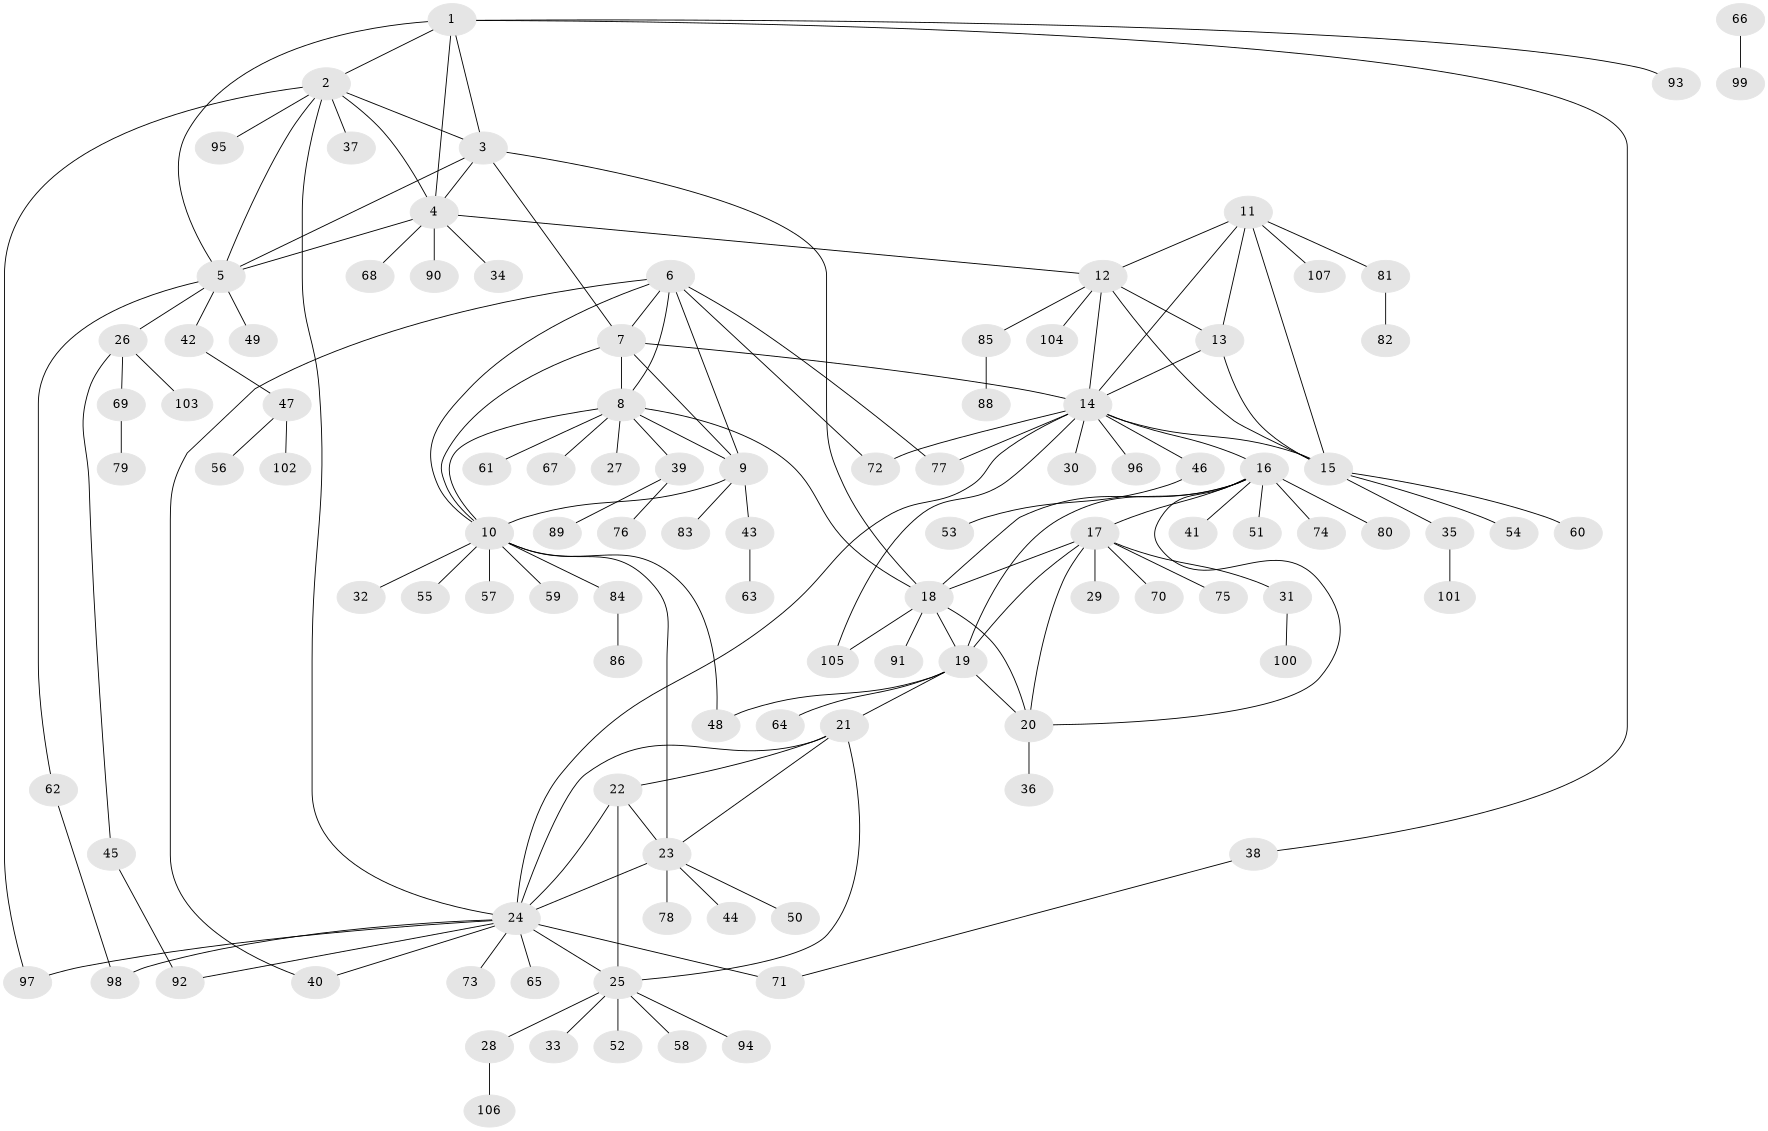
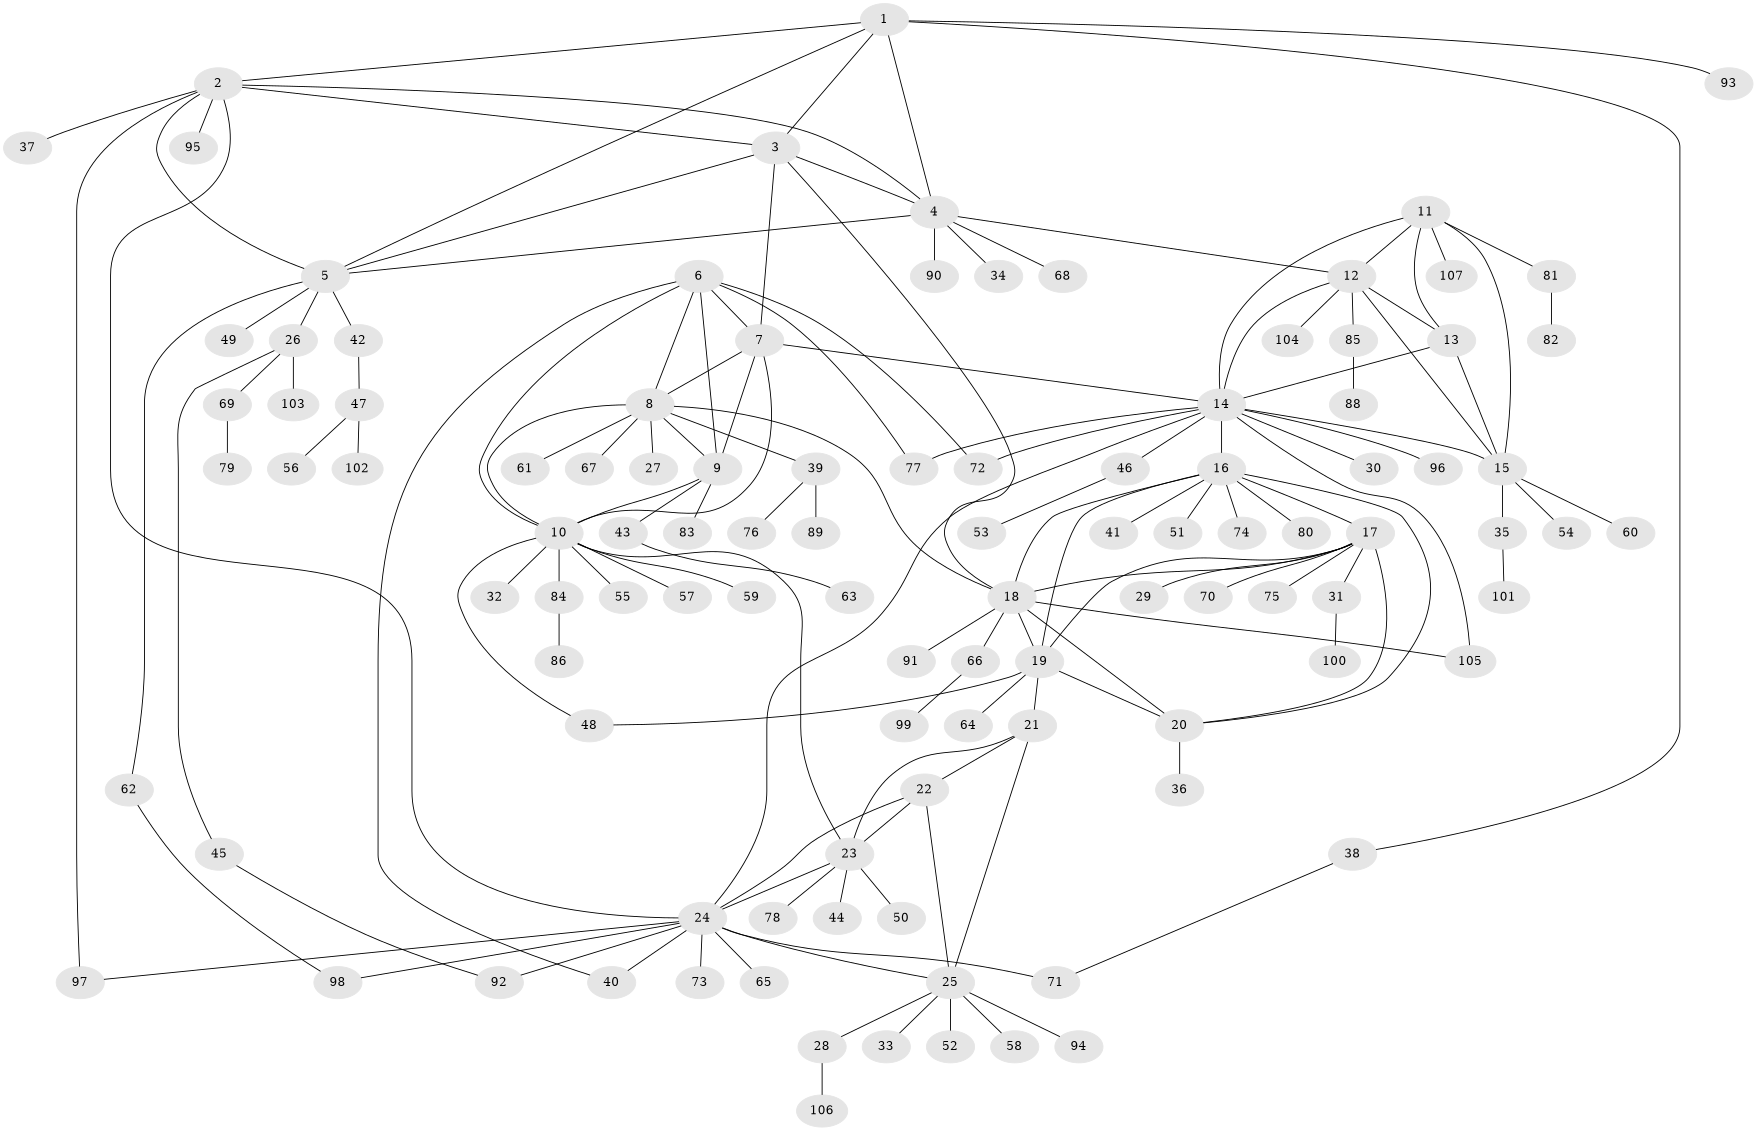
  graph {
    node [color=gray90 style=filled]
    1
    2
    3
    4
    5
    38
    93
    24
    37
    95
    97
    7
    18
    12
    34
    68
    90
    26
    42
    49
    62
    71
    40
    25
    65
    73
    92
    98
    8
    9
    10
    14
    105
    19
    20
    66
    91
    13
    15
    85
    104
    45
    69
    103
    47
    6
    72
    77
    27
    39
    61
    67
    43
    83
    23
    32
    48
    55
    57
    59
    84
    16
    30
    46
    96
    76
    89
    63
    44
    50
    78
    86
    11
    81
    107
    35
    54
    60
    82
    88
    17
    41
    51
    74
    80
    53
    101
    29
    31
    70
    75
    21
    64
    36
    100
    99
    22
    28
    33
    52
    58
    94
    106
    79
    56
    102
    1 -- 2
    1 -- 3
    1 -- 4
    1 -- 5
    1 -- 38
    1 -- 93
    2 -- 3
    2 -- 4
    2 -- 5
    2 -- 24
    2 -- 37
    2 -- 95
    2 -- 97
    3 -- 4
    3 -- 5
    3 -- 7
    3 -- 18
    4 -- 5
    4 -- 12
    4 -- 34
    4 -- 68
    4 -- 90
    5 -- 26
    5 -- 42
    5 -- 49
    5 -- 62
    38 -- 71
    24 -- 97
    24 -- 71
    24 -- 40
    24 -- 25
    24 -- 65
    24 -- 73
    24 -- 92
    24 -- 98
    7 -- 8
    7 -- 9
    7 -- 10
    7 -- 14
    18 -- 105
    18 -- 19
    18 -- 20
+   18 -- 66
    18 -- 91
    12 -- 14
    12 -- 13
    12 -- 15
    12 -- 85
    12 -- 104
    26 -- 45
    26 -- 69
    26 -- 103
    42 -- 47
    62 -- 98
    25 -- 28
    25 -- 33
    25 -- 52
    25 -- 58
    25 -- 94
    8 -- 18
    8 -- 9
    8 -- 10
    8 -- 27
    8 -- 39
    8 -- 61
    8 -- 67
    9 -- 10
    9 -- 43
    9 -- 83
    10 -- 23
    10 -- 32
    10 -- 48
    10 -- 55
    10 -- 57
    10 -- 59
    10 -- 84
    14 -- 24
    14 -- 105
    14 -- 15
    14 -- 72
    14 -- 77
    14 -- 16
    14 -- 30
    14 -- 46
    14 -- 96
    19 -- 20
    19 -- 48
    19 -- 21
    19 -- 64
    20 -- 36
    66 -- 99
    13 -- 14
    13 -- 15
    15 -- 35
    15 -- 54
    15 -- 60
    85 -- 88
    45 -- 92
    69 -- 79
    47 -- 56
    47 -- 102
    6 -- 7
    6 -- 40
    6 -- 8
    6 -- 9
    6 -- 10
    6 -- 72
    6 -- 77
    39 -- 76
    39 -- 89
    43 -- 63
    23 -- 24
    23 -- 44
    23 -- 50
    23 -- 78
    84 -- 86
    16 -- 18
    16 -- 19
    16 -- 20
    16 -- 17
    16 -- 41
    16 -- 51
    16 -- 74
    16 -- 80
    46 -- 53
    11 -- 12
    11 -- 14
    11 -- 13
    11 -- 15
    11 -- 81
    11 -- 107
    81 -- 82
    35 -- 101
    17 -- 18
    17 -- 19
    17 -- 20
    17 -- 29
    17 -- 31
    17 -- 70
    17 -- 75
    31 -- 100
-   21 -- 24
    21 -- 25
    21 -- 23
    21 -- 22
    22 -- 24
    22 -- 25
    22 -- 23
    28 -- 106
  }
